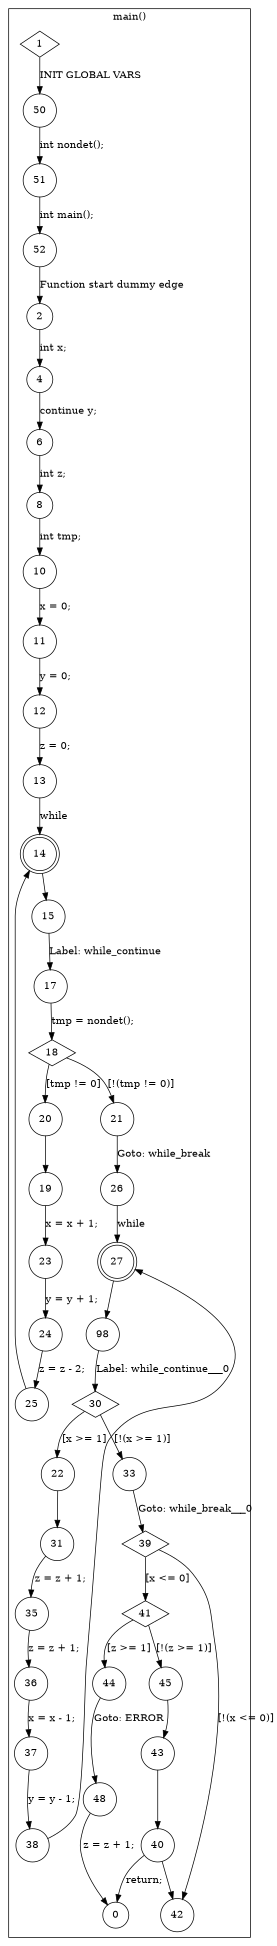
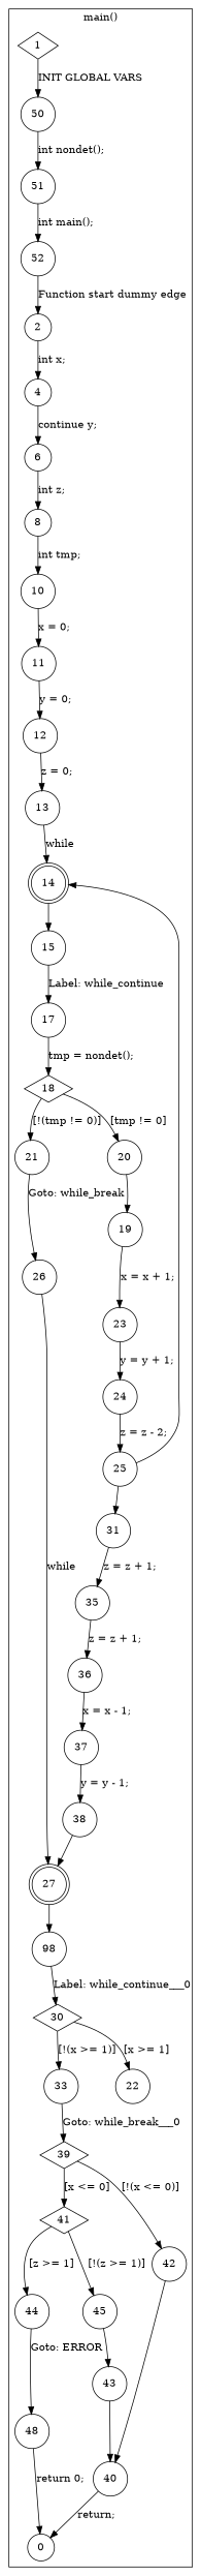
  digraph {
    node [shape=circle]
    14 [shape=doublecircle]
    15
    18 [shape=diamond]
    21
    20
    27 [shape=doublecircle]
    n7 [label=98]
    30 [shape=diamond]
    33
    n10 [label=22]
    39 [shape=diamond]
    41 [shape=diamond]
    42
    45
    44
    1 [shape=diamond]
    50
    51
    52
    2
    4
    6
    8
    10
    11
    12
    13
    17
    26
    19
    23
    24
    25
    31
    35
    36
    37
    38
    40
    43
    48
    0
    subgraph cluster_1 {
      label="main()"
      14
      15
      18
      21
      20
      27
      n7
      30
      33
      n10
      39
      41
      42
      45
      44
      1
      50
      51
      52
      2
      4
      6
      8
      10
      11
      12
      13
      17
      26
      19
      23
      24
      25
      31
      35
      36
      37
      38
      40
      43
      48
      0
    }
    14 -> 15
    15 -> 17 [label="Label: while_continue"]
    18 -> 21 [label="[!(tmp != 0)]"]
    18 -> 20 [label="[tmp != 0]"]
    21 -> 26 [label="Goto: while_break"]
    20 -> 19
    27 -> n7
    n7 -> 30 [label="Label: while_continue___0"]
    30 -> 33 [label="[!(x >= 1)]"]
    30 -> n10 [label="[x >= 1]"]
    33 -> 39 [label="Goto: while_break___0"]
-   n10 -> 31
+   25 -> 31
    39 -> 41 [label="[x <= 0]"]
    39 -> 42 [label="[!(x <= 0)]"]
    41 -> 45 [label="[!(z >= 1)]"]
    41 -> 44 [label="[z >= 1]"]
-   40 -> 42
+   42 -> 40
    45 -> 43
    44 -> 48 [label="Goto: ERROR"]
    1 -> 50 [label="INIT GLOBAL VARS"]
    50 -> 51 [label="int nondet();"]
    51 -> 52 [label="int main();"]
    52 -> 2 [label="Function start dummy edge"]
    2 -> 4 [label="int x;"]
    4 -> 6 [label="continue y;"]
    6 -> 8 [label="int z;"]
    8 -> 10 [label="int tmp;"]
    10 -> 11 [label="x = 0;"]
    11 -> 12 [label="y = 0;"]
    12 -> 13 [label="z = 0;"]
    13 -> 14 [label=while]
    17 -> 18 [label="tmp = nondet();"]
    26 -> 27 [label=while]
    19 -> 23 [label="x = x + 1;"]
    23 -> 24 [label="y = y + 1;"]
    24 -> 25 [label="z = z - 2;"]
    25 -> 14
    31 -> 35 [label="z = z + 1;"]
    35 -> 36 [label="z = z + 1;"]
    36 -> 37 [label="x = x - 1;"]
    37 -> 38 [label="y = y - 1;"]
    38 -> 27
    40 -> 0 [label="return;"]
    43 -> 40
-   48 -> 0 [label="z = z + 1;"]
+   48 -> 0 [label="return 0;"]
  }
